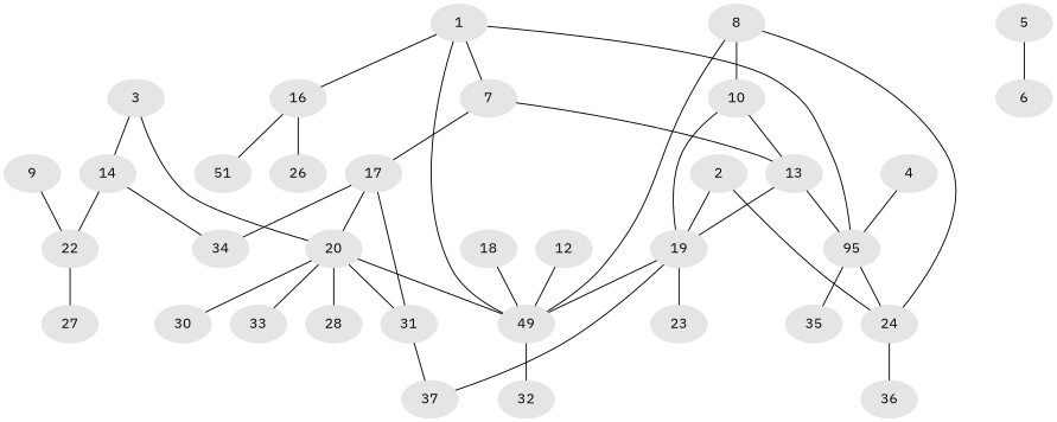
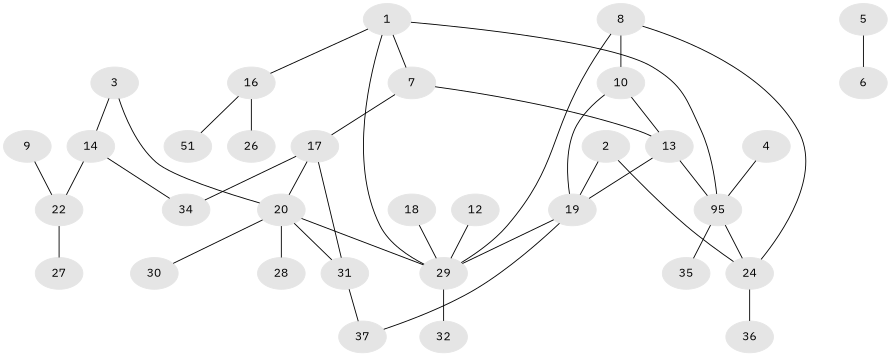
  graph {
    fontname="IBM Plex Sans"
    node [color=gray90 fontname="IBM Plex Sans" style=filled]
    edge [fontname="IBM Plex Sans" weight=1.0]
    1
    7
    n3 [label=95]
    16
-   29 [label=49]
+   29
    13
    17
    24
    35
    n10 [label=51]
    26
    32
    2
    19
-   23
    37
    36
    3
    14
    20
    22
    34
    31
    28
    30
-   33
    4
    5
    6
    8
    10
    9
    27
    12
    18
    1 -- 7
    1 -- n3
    1 -- 16
    1 -- 29
    7 -- 13
    7 -- 17
    n3 -- 24
    n3 -- 35
    16 -- n10
    16 -- 26
    29 -- 32
    13 -- n3
    13 -- 19
    17 -- 20
    17 -- 34
    17 -- 31
    24 -- 36
    2 -- 24
    2 -- 19
    19 -- 29
-   19 -- 23
    19 -- 37
    3 -- 14
    3 -- 20
    14 -- 22
    14 -- 34
    20 -- 29
    20 -- 31 [weight=2.0]
    20 -- 28
    20 -- 30
-   20 -- 33
    22 -- 27
    31 -- 37
    4 -- n3
    5 -- 6
    8 -- 29
    8 -- 24
    8 -- 10
    10 -- 13
    10 -- 19
    9 -- 22
    12 -- 29
    18 -- 29
  }
